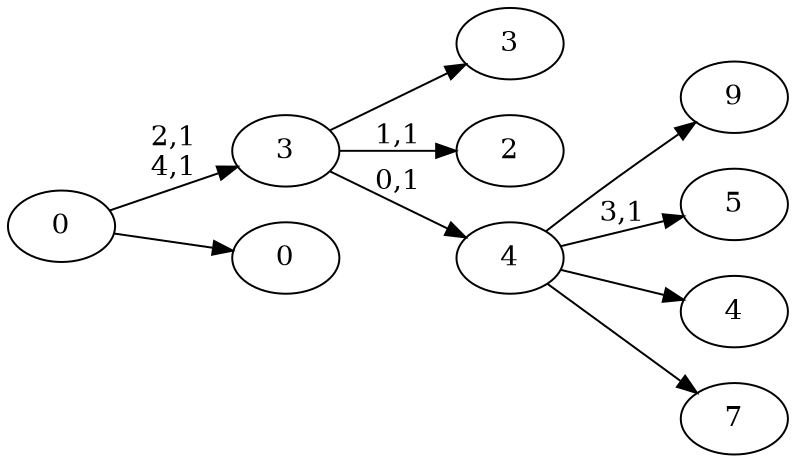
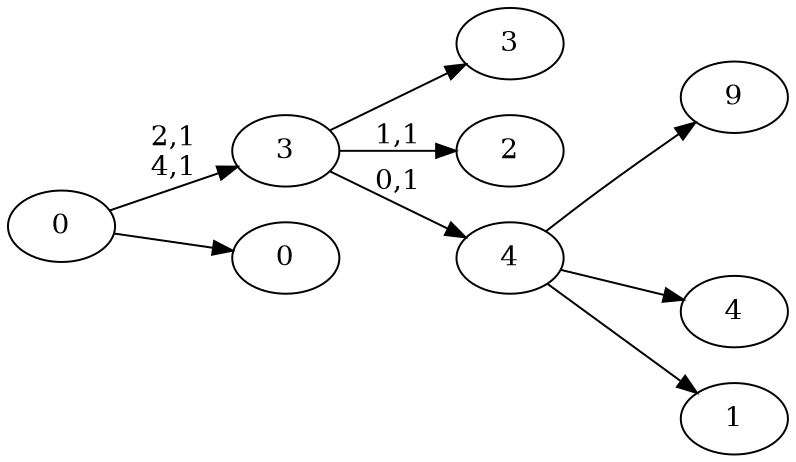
  digraph {
    rankdir=LR
    n1 [label=9]
-   n2 [label=5]
    n3 [label=4]
    n4 [label=3]
    n5 [label=2]
-   n6 [label=7]
+   n6 [label=1]
    4
    3
    n9 [label=0]
    0
    4 -> n1
-   4 -> n2 [label="3,1"]
    4 -> n3
    4 -> n6
    3 -> n4
    3 -> n5 [label="1,1"]
    3 -> 4 [label="0,1"]
    0 -> 3 [label="2,1\n4,1"]
    0 -> n9
  }
